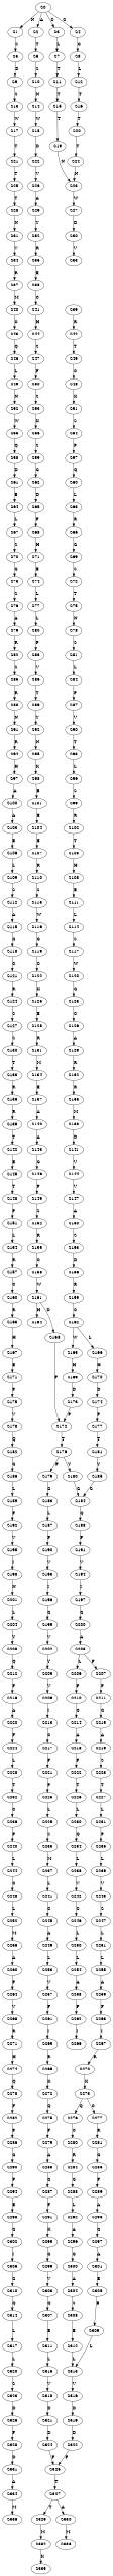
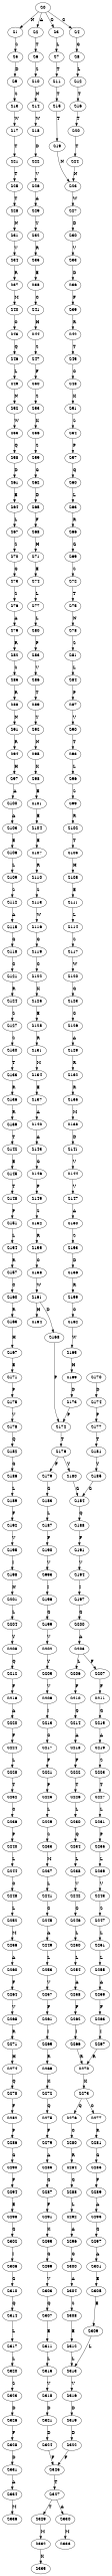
  strict digraph {
    S0
    S1
    S2
    S3
    S4
    S5
    S6
    S7
    S8
    S9
    S10
    S11
    S12
    S13
    S14
    S15
    S16
    S17
    S18
    S19
    S20
    S21
    S22
    S23
    S24
    S25
    S26
    S27
    S28
    S29
    S30
    S31
    S32
    S33
    S34
    S35
+   S36
    S37
    S38
    S39
    S40
    S41
    S42
    S43
    S44
    S45
    S46
    S47
    S48
    S49
    S50
    S51
    S52
    S53
    S54
    S55
    S56
    S57
    S58
    S59
    S60
    S61
    S62
    S63
    S64
    S65
    S66
    S67
    S68
    S69
    S70
    S71
    S72
    S73
    S74
    S75
    S76
    S77
    S78
    S79
    S80
    S81
    S82
    S83
    S84
    S85
    S86
    S87
    S88
    S89
    S90
    S91
    S92
    S93
    S94
    S95
    S96
    S97
    S98
    S99
    S100
    S101
    S102
    S103
    S104
    S105
    S106
    S107
    S108
    S109
    S110
    S111
    S112
    S113
    S114
    S115
    S116
    S117
    S118
    S119
    S120
    S121
    S122
    S123
    S124
    S125
    S126
    S127
    S128
    S129
    S130
    S131
    S132
    S133
    S134
    S135
    S136
    S137
    S138
    S139
    S140
    S141
    S142
    S143
    S144
    S145
    S146
    S147
    S148
    S149
    S150
    S151
    S152
    S153
    S154
    S155
    S156
    S157
    S158
    S159
    S160
    S161
    S162
    S163
    S164
    S168
    S165
-   S166
    S167
    S169
    S170
    S171
    S172
    S173
    S174
    S175
    S176
    S177
    S178
    S179
    S180
    S181
    S182
    S183
    S184
    S185
    S186
    S187
    S188
    S189
    S190
    S191
    S192
-   S193
+   S193 [label=S993]
    S194
    S195
    S196
    S197
    S198
    S199
    S200
    S201
    S202
    S203
    S204
    S205
    S206
    S207
    S208
    S209
    S210
    S211
    S212
    S213
    S214
    S215
    S216
    S217
    S218
    S219
    S220
    S221
    S222
    S223
    S224
    S225
    S226
    S227
    S228
    S229
    S230
    S231
    S232
    S233
    S234
    S235
    S236
    S237
    S238
    S239
    S240
    S241
    S242
    S243
    S244
    S245
    S246
    S247
    S248
    S249
    S250
    S251
    S252
    S253
    S254
    S255
    S256
    S257
    S258
    S259
    S260
    S261
    S262
    S263
    S264
    S265
    S266
    S267
    S268
    S269
    S270
    S271
    S272
    S273
    S274
    S275
    S276
    S277
    S278
    S279
    S280
    S281
    S282
    S283
    S284
    S285
    S286
    S287
    S288
    S289
    S290
    S291
    S292
    S293
    S294
    S295
    S296
    S297
    S298
    S299
    S300
    S301
    S302
    S303
    S304
    S305
    S306
    S307
    S308
    S309
    S310
    S311
    S312
    S313
    S314
    S315
    S316
    S317
    S318
    S319
    S320
    S321
    S322
    S323
    S324
    S325
    S326
    S327
    S328
    S329
    S330
    S331
    S332
    S333
    S334
    S335
    S336
    S0 -> S1 [label=N]
    S0 -> S2 [label=A]
    S0 -> S3 [label=G]
    S0 -> S4 [label=C]
    S1 -> S5 [label=S]
    S2 -> S6 [label=T]
    S3 -> S7 [label=L]
    S4 -> S8 [label=G]
    S5 -> S9 [label=D]
    S6 -> S10 [label=S]
    S7 -> S11 [label=T]
    S8 -> S12 [label=L]
    S9 -> S13 [label=S]
    S10 -> S14 [label=N]
    S11 -> S15 [label=T]
    S12 -> S16 [label=T]
    S13 -> S17 [label=W]
    S14 -> S18 [label=W]
    S15 -> S19 [label=T]
    S16 -> S20 [label=T]
    S17 -> S21 [label=T]
    S18 -> S22 [label=D]
    S19 -> S23 [label=N]
    S20 -> S24 [label=T]
    S21 -> S25 [label=T]
    S22 -> S26 [label=V]
    S23 -> S27 [label=W]
    S24 -> S23 [label=N]
    S25 -> S28 [label=T]
    S26 -> S29 [label=A]
    S27 -> S30 [label=D]
    S28 -> S31 [label=N]
    S29 -> S32 [label=Y]
    S30 -> S33 [label=V]
    S31 -> S34 [label=V]
    S32 -> S35 [label=R]
+   S33 -> S36 [label=D]
    S34 -> S37 [label=R]
    S35 -> S38 [label=E]
+   S36 -> S39 [label=F]
    S37 -> S40 [label=M]
    S38 -> S41 [label=C]
    S39 -> S42 [label=R]
    S40 -> S43 [label=C]
    S41 -> S44 [label=H]
    S42 -> S45 [label=T]
    S43 -> S46 [label=Q]
    S44 -> S47 [label=S]
    S45 -> S48 [label=C]
    S46 -> S49 [label=L]
    S47 -> S50 [label=F]
    S48 -> S51 [label=K]
    S49 -> S52 [label=N]
    S50 -> S53 [label=S]
    S51 -> S54 [label=S]
    S52 -> S55 [label=W]
    S53 -> S56 [label=K]
    S54 -> S57 [label=P]
    S55 -> S58 [label=Q]
    S56 -> S59 [label=S]
    S57 -> S60 [label=Q]
    S58 -> S61 [label=D]
    S59 -> S62 [label=G]
    S60 -> S63 [label=L]
    S61 -> S64 [label=E]
    S62 -> S65 [label=D]
    S63 -> S66 [label=R]
    S64 -> S67 [label=L]
    S65 -> S68 [label=F]
    S66 -> S69 [label=G]
    S67 -> S70 [label=S]
    S68 -> S71 [label=H]
    S69 -> S72 [label=S]
    S70 -> S73 [label=G]
    S71 -> S74 [label=E]
    S72 -> S75 [label=T]
    S73 -> S76 [label=S]
    S74 -> S77 [label=L]
    S75 -> S78 [label=N]
    S76 -> S79 [label=A]
    S77 -> S80 [label=L]
    S78 -> S81 [label=S]
    S79 -> S82 [label=R]
    S80 -> S83 [label=P]
    S81 -> S84 [label=L]
    S82 -> S85 [label=S]
    S83 -> S86 [label=V]
    S84 -> S87 [label=P]
    S85 -> S88 [label=R]
    S86 -> S89 [label=T]
    S87 -> S90 [label=V]
    S88 -> S91 [label=N]
    S89 -> S92 [label=Y]
    S90 -> S93 [label=T]
    S91 -> S94 [label=R]
    S92 -> S95 [label=N]
    S93 -> S96 [label=L]
    S94 -> S97 [label=H]
    S95 -> S98 [label=K]
    S96 -> S99 [label=S]
    S97 -> S100 [label=A]
    S98 -> S101 [label=E]
    S99 -> S102 [label=R]
    S100 -> S103 [label=A]
    S101 -> S104 [label=E]
    S102 -> S105 [label=T]
    S103 -> S106 [label=E]
    S104 -> S107 [label=E]
    S105 -> S108 [label=H]
    S106 -> S109 [label=L]
    S107 -> S110 [label=R]
    S108 -> S111 [label=E]
    S109 -> S112 [label=S]
    S110 -> S113 [label=S]
    S111 -> S114 [label=L]
    S112 -> S115 [label=A]
    S113 -> S116 [label=W]
    S114 -> S117 [label=S]
    S115 -> S118 [label=G]
    S116 -> S119 [label=G]
    S117 -> S120 [label=W]
    S118 -> S121 [label=C]
    S119 -> S122 [label=C]
    S120 -> S123 [label=G]
    S121 -> S124 [label=R]
    S122 -> S125 [label=K]
    S123 -> S126 [label=C]
    S124 -> S127 [label=S]
    S125 -> S128 [label=E]
    S126 -> S129 [label=A]
    S127 -> S130 [label=S]
    S128 -> S131 [label=R]
    S129 -> S132 [label=R]
    S130 -> S133 [label=T]
    S131 -> S134 [label=M]
    S132 -> S135 [label=R]
    S133 -> S136 [label=R]
    S134 -> S137 [label=E]
    S135 -> S138 [label=M]
    S136 -> S139 [label=R]
    S137 -> S140 [label=A]
    S138 -> S141 [label=D]
    S139 -> S142 [label=T]
    S140 -> S143 [label=A]
    S141 -> S144 [label=V]
    S142 -> S145 [label=E]
    S143 -> S146 [label=G]
    S144 -> S147 [label=V]
    S145 -> S148 [label=T]
    S146 -> S149 [label=P]
    S147 -> S150 [label=A]
    S148 -> S151 [label=P]
    S149 -> S152 [label=S]
    S150 -> S153 [label=S]
    S151 -> S154 [label=L]
    S152 -> S155 [label=R]
    S153 -> S156 [label=D]
    S154 -> S157 [label=R]
    S155 -> S158 [label=C]
    S156 -> S159 [label=R]
    S157 -> S160 [label=C]
    S158 -> S161 [label=W]
    S159 -> S162 [label=C]
    S160 -> S163 [label=R]
    S161 -> S164 [label=H]
    S161 -> S168 [label=D]
    S162 -> S165 [label=W]
-   S162 -> S166 [label=L]
    S163 -> S167 [label=H]
    S168 -> S172 [label=P]
    S165 -> S169 [label=H]
-   S166 -> S170 [label=H]
    S167 -> S171 [label=E]
    S169 -> S173 [label=D]
    S170 -> S174 [label=D]
    S171 -> S175 [label=P]
    S172 -> S176 [label=T]
    S173 -> S172 [label=P]
    S174 -> S177 [label=P]
    S175 -> S178 [label=V]
    S176 -> S179 [label=F]
    S176 -> S180 [label=Y]
    S177 -> S181 [label=T]
    S178 -> S182 [label=Q]
    S179 -> S183 [label=G]
    S180 -> S184 [label=G]
    S181 -> S185 [label=Y]
    S182 -> S186 [label=G]
    S183 -> S187 [label=L]
    S184 -> S188 [label=Q]
    S185 -> S184 [label=G]
    S186 -> S189 [label=L]
    S187 -> S190 [label=F]
    S188 -> S191 [label=F]
    S189 -> S192 [label=F]
    S190 -> S193 [label=V]
    S191 -> S194 [label=V]
    S192 -> S195 [label=V]
    S193 -> S196 [label=I]
    S194 -> S197 [label=I]
    S195 -> S198 [label=I]
    S196 -> S199 [label=G]
    S197 -> S200 [label=G]
    S198 -> S201 [label=N]
    S199 -> S202 [label=V]
    S200 -> S203 [label=A]
    S201 -> S204 [label=L]
    S202 -> S205 [label=Y]
    S203 -> S206 [label=L]
    S203 -> S207 [label=F]
    S204 -> S208 [label=Y]
    S205 -> S209 [label=V]
    S206 -> S210 [label=F]
    S207 -> S211 [label=F]
    S208 -> S212 [label=Q]
    S209 -> S213 [label=I]
    S210 -> S214 [label=G]
    S211 -> S215 [label=G]
    S212 -> S216 [label=F]
    S213 -> S217 [label=C]
    S214 -> S218 [label=A]
    S215 -> S219 [label=A]
    S216 -> S220 [label=A]
    S217 -> S221 [label=F]
    S218 -> S222 [label=F]
    S219 -> S223 [label=S]
    S220 -> S224 [label=F]
    S221 -> S225 [label=P]
    S222 -> S226 [label=T]
    S223 -> S227 [label=T]
    S224 -> S228 [label=L]
    S225 -> S229 [label=L]
    S226 -> S230 [label=L]
    S227 -> S231 [label=L]
    S228 -> S232 [label=T]
    S229 -> S233 [label=S]
    S230 -> S234 [label=Q]
    S231 -> S235 [label=P]
    S232 -> S236 [label=C]
    S233 -> S237 [label=M]
    S234 -> S238 [label=L]
    S235 -> S239 [label=L]
    S236 -> S240 [label=P]
    S237 -> S241 [label=L]
    S238 -> S242 [label=V]
    S239 -> S243 [label=V]
    S240 -> S244 [label=L]
    S241 -> S245 [label=C]
    S242 -> S246 [label=G]
    S243 -> S247 [label=S]
    S244 -> S248 [label=C]
    S245 -> S249 [label=A]
    S246 -> S250 [label=L]
    S247 -> S251 [label=L]
    S248 -> S252 [label=L]
    S249 -> S253 [label=L]
    S250 -> S254 [label=L]
    S251 -> S255 [label=L]
    S252 -> S256 [label=M]
    S253 -> S257 [label=V]
    S254 -> S258 [label=A]
    S255 -> S259 [label=A]
    S256 -> S260 [label=A]
    S257 -> S261 [label=F]
    S258 -> S262 [label=F]
    S259 -> S263 [label=F]
    S260 -> S264 [label=F]
    S261 -> S265 [label=I]
    S262 -> S266 [label=I]
    S263 -> S267 [label=I]
    S264 -> S268 [label=V]
    S265 -> S269 [label=R]
+   S266 -> S270 [label=R]
    S267 -> S270 [label=R]
    S268 -> S271 [label=R]
    S269 -> S272 [label=K]
    S270 -> S273 [label=K]
    S271 -> S274 [label=H]
    S272 -> S275 [label=Q]
    S273 -> S276 [label=Q]
    S273 -> S277 [label=C]
    S274 -> S278 [label=Q]
    S275 -> S279 [label=F]
    S276 -> S280 [label=C]
    S277 -> S281 [label=R]
    S278 -> S282 [label=F]
    S279 -> S283 [label=A]
    S280 -> S284 [label=R]
    S281 -> S285 [label=G]
    S282 -> S286 [label=P]
    S283 -> S287 [label=G]
    S284 -> S288 [label=G]
    S285 -> S289 [label=F]
    S286 -> S290 [label=G]
    S287 -> S291 [label=F]
    S288 -> S292 [label=L]
    S289 -> S293 [label=A]
    S290 -> S294 [label=F]
    S291 -> S295 [label=K]
    S292 -> S296 [label=A]
    S293 -> S297 [label=G]
    S294 -> S298 [label=E]
    S295 -> S299 [label=G]
    S296 -> S300 [label=G]
    S297 -> S301 [label=A]
    S298 -> S302 [label=G]
    S299 -> S303 [label=V]
    S300 -> S304 [label=A]
    S301 -> S305 [label=E]
    S302 -> S306 [label=I]
    S303 -> S307 [label=Q]
    S304 -> S308 [label=S]
    S305 -> S309 [label=E]
    S306 -> S310 [label=G]
    S307 -> S311 [label=E]
    S308 -> S312 [label=E]
    S309 -> S313 [label=L]
    S310 -> S314 [label=Q]
    S311 -> S315 [label=L]
    S312 -> S313 [label=L]
    S313 -> S316 [label=V]
    S314 -> S317 [label=L]
    S315 -> S318 [label=V]
    S316 -> S319 [label=D]
    S317 -> S320 [label=L]
    S318 -> S321 [label=D]
    S319 -> S322 [label=D]
    S320 -> S323 [label=S]
    S321 -> S324 [label=D]
    S322 -> S325 [label=F]
    S323 -> S326 [label=D]
    S324 -> S325 [label=F]
    S325 -> S327 [label=T]
    S326 -> S328 [label=F]
    S327 -> S329 [label=T]
    S327 -> S330 [label=A]
    S328 -> S331 [label=D]
    S329 -> S332 [label=M]
    S330 -> S333 [label=M]
    S331 -> S334 [label=A]
    S332 -> S335 [label=K]
    S334 -> S336 [label=M]
  }
